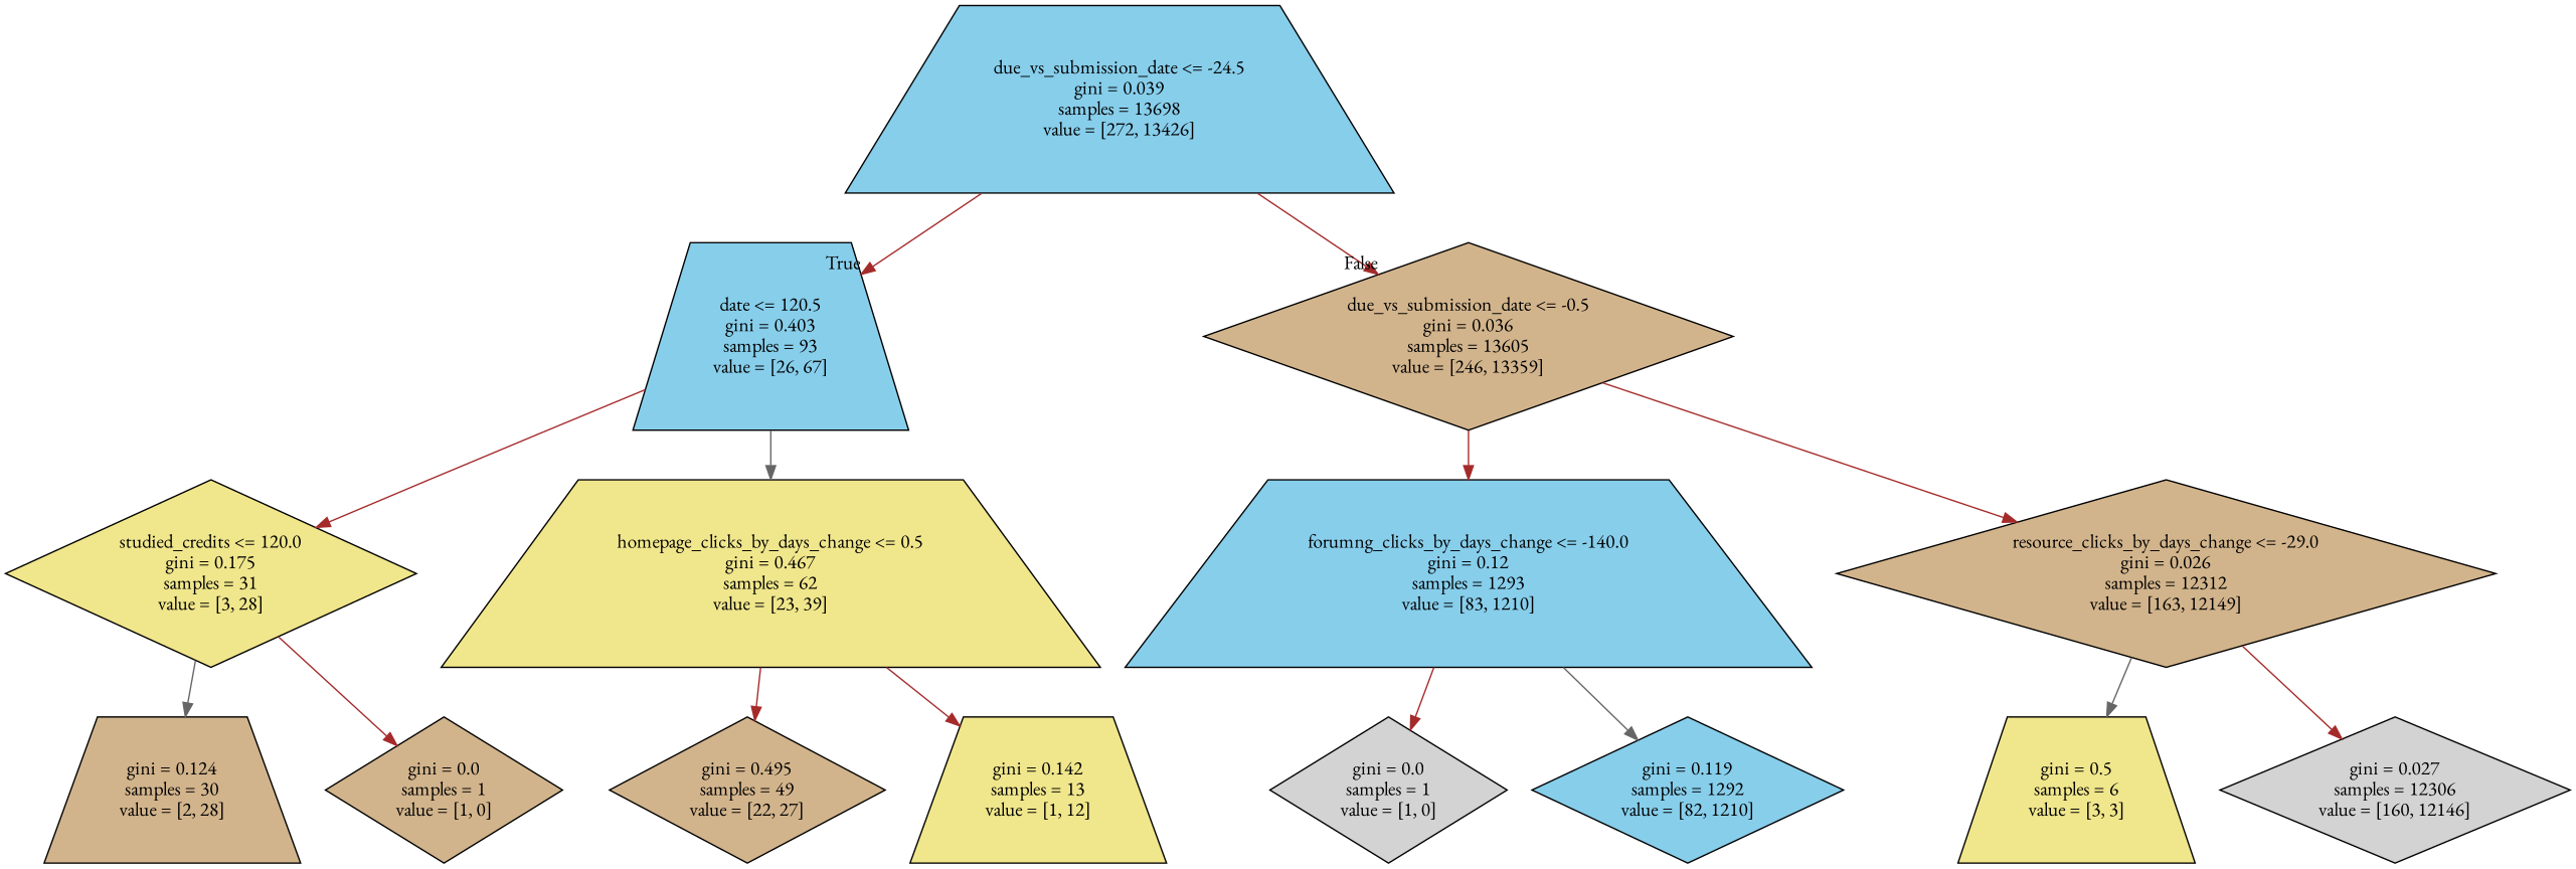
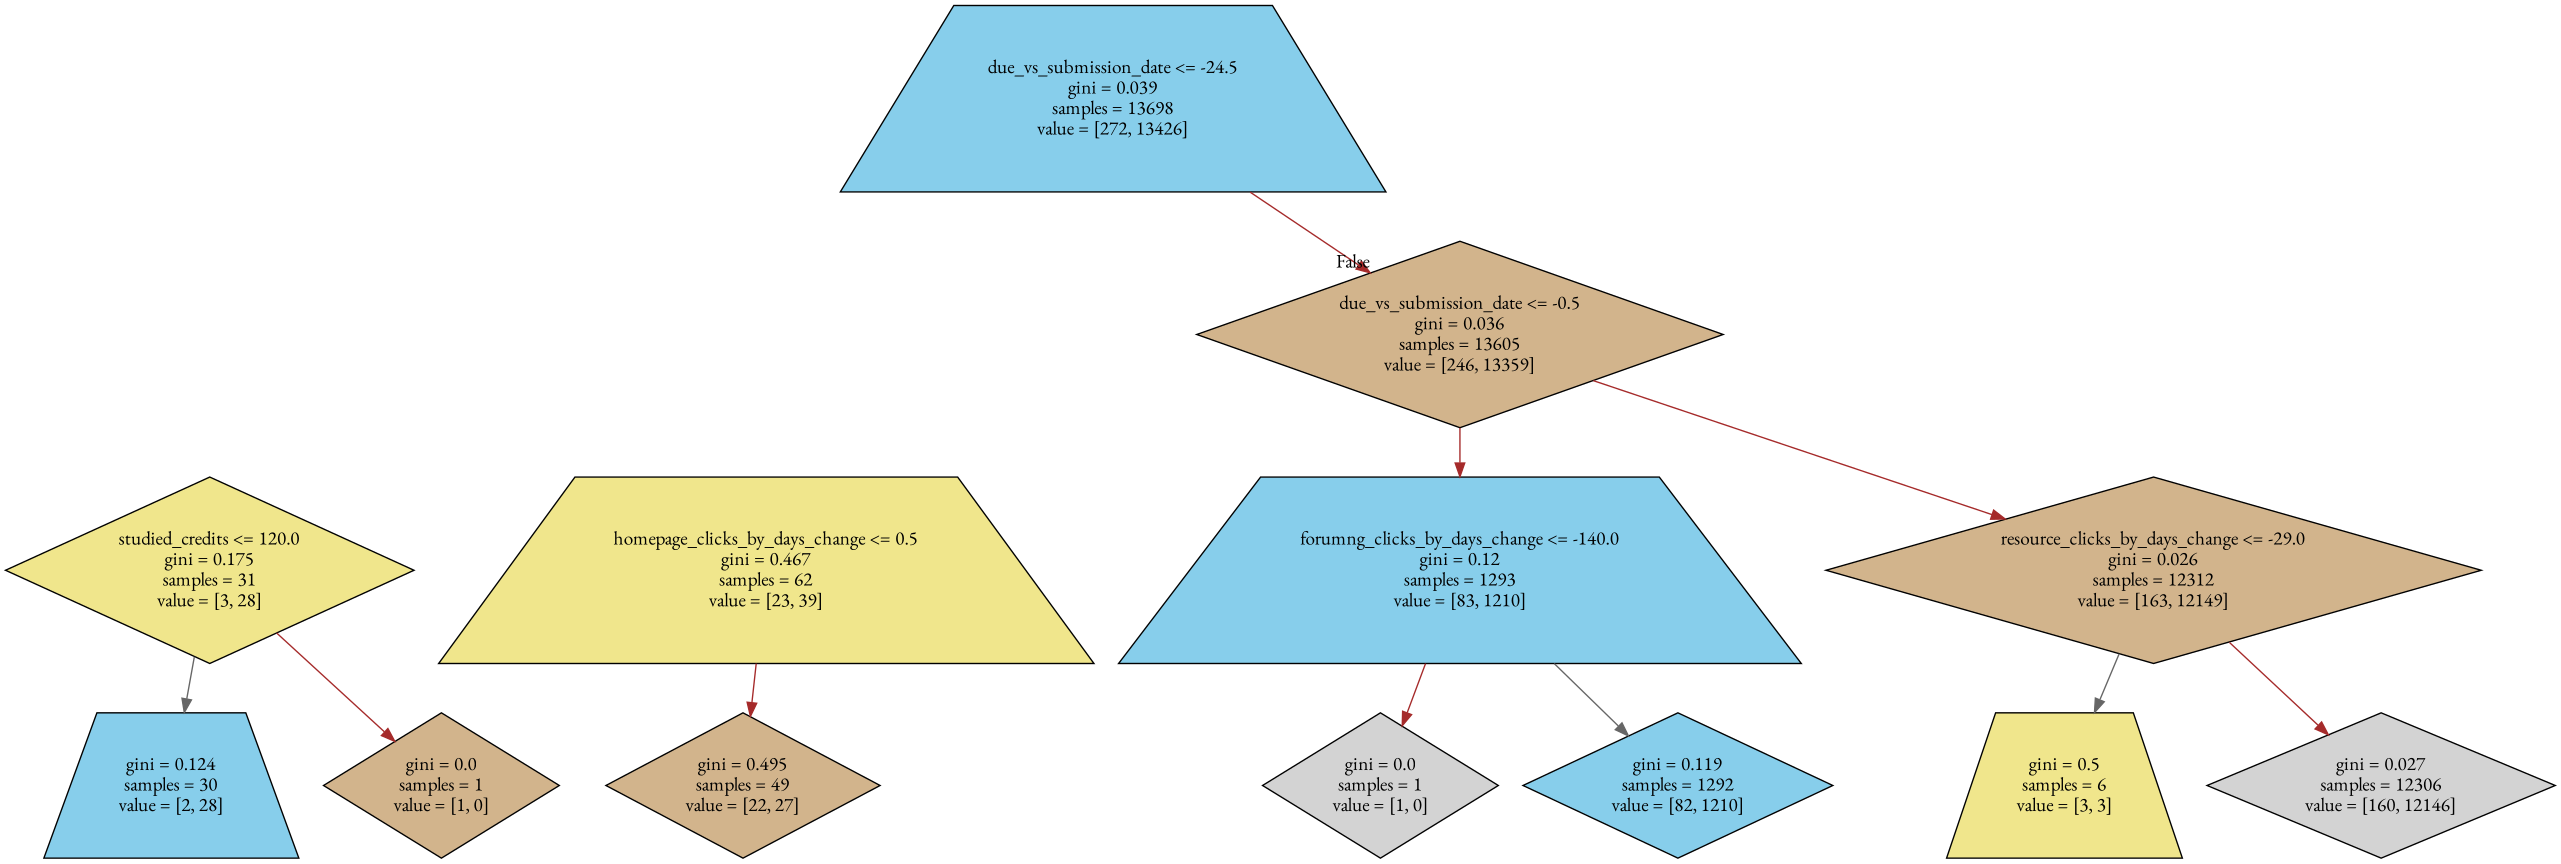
  digraph {
    fontname="EB Garamond"
    node [color=black fillcolor=tan fontname="EB Garamond" shape=diamond style=filled]
    edge [color=brown fontname="EB Garamond"]
    n1 [fillcolor=skyblue label="due_vs_submission_date <= -24.5\ngini = 0.039\nsamples = 13698\nvalue = [272, 13426]" shape=trapezium]
-   n2 [fillcolor=skyblue label="date <= 120.5\ngini = 0.403\nsamples = 93\nvalue = [26, 67]" shape=trapezium]
    n3 [label="due_vs_submission_date <= -0.5\ngini = 0.036\nsamples = 13605\nvalue = [246, 13359]"]
    n4 [fillcolor=khaki label="studied_credits <= 120.0\ngini = 0.175\nsamples = 31\nvalue = [3, 28]"]
    n5 [fillcolor=khaki label="homepage_clicks_by_days_change <= 0.5\ngini = 0.467\nsamples = 62\nvalue = [23, 39]" shape=trapezium]
    n6 [fillcolor=skyblue label="forumng_clicks_by_days_change <= -140.0\ngini = 0.12\nsamples = 1293\nvalue = [83, 1210]" shape=trapezium]
    n7 [label="resource_clicks_by_days_change <= -29.0\ngini = 0.026\nsamples = 12312\nvalue = [163, 12149]"]
-   n8 [label="gini = 0.124\nsamples = 30\nvalue = [2, 28]" shape=trapezium]
+   n8 [fillcolor=skyblue label="gini = 0.124\nsamples = 30\nvalue = [2, 28]" shape=trapezium]
    n9 [label="gini = 0.0\nsamples = 1\nvalue = [1, 0]"]
    n10 [label="gini = 0.495\nsamples = 49\nvalue = [22, 27]"]
-   n11 [fillcolor=khaki label="gini = 0.142\nsamples = 13\nvalue = [1, 12]" shape=trapezium]
    n12 [fillcolor=lightgrey label="gini = 0.0\nsamples = 1\nvalue = [1, 0]"]
    n13 [fillcolor=skyblue label="gini = 0.119\nsamples = 1292\nvalue = [82, 1210]"]
    n14 [fillcolor=khaki label="gini = 0.5\nsamples = 6\nvalue = [3, 3]" shape=trapezium]
    n15 [fillcolor=lightgrey label="gini = 0.027\nsamples = 12306\nvalue = [160, 12146]"]
-   n1 -> n2 [headlabel=True labelangle=45 labeldistance=2.5]
    n1 -> n3 [headlabel=False labelangle=-45 labeldistance=2.5]
-   n2 -> n4
-   n2 -> n5 [color=gray40]
    n3 -> n6
    n3 -> n7
    n4 -> n8 [color=gray40]
    n4 -> n9
    n5 -> n10
-   n5 -> n11
    n6 -> n12
    n6 -> n13 [color=gray40]
    n7 -> n14 [color=gray40]
    n7 -> n15
  }
